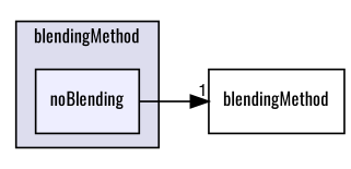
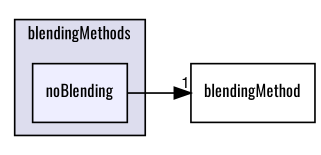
  digraph {
    compound=true
    rankdir=LR
    fontname=Oswald
    node [fontname=Oswald fontsize=10 shape=box]
    n1 [fillcolor="#eeeeff" label=noBlending pencolor=black style=filled]
    n2 [label=blendingMethod]
    subgraph cluster_1 {
      bgcolor="#ddddee"
      fontsize=10
-     label=blendingMethod
+     label=blendingMethods
      pencolor=black
      n1
    }
    n1 -> n2 [headlabel=1 labeldistance=1.5 labelfontname=FreeSans labelfontsize=10 fontname=Oswald]
  }
